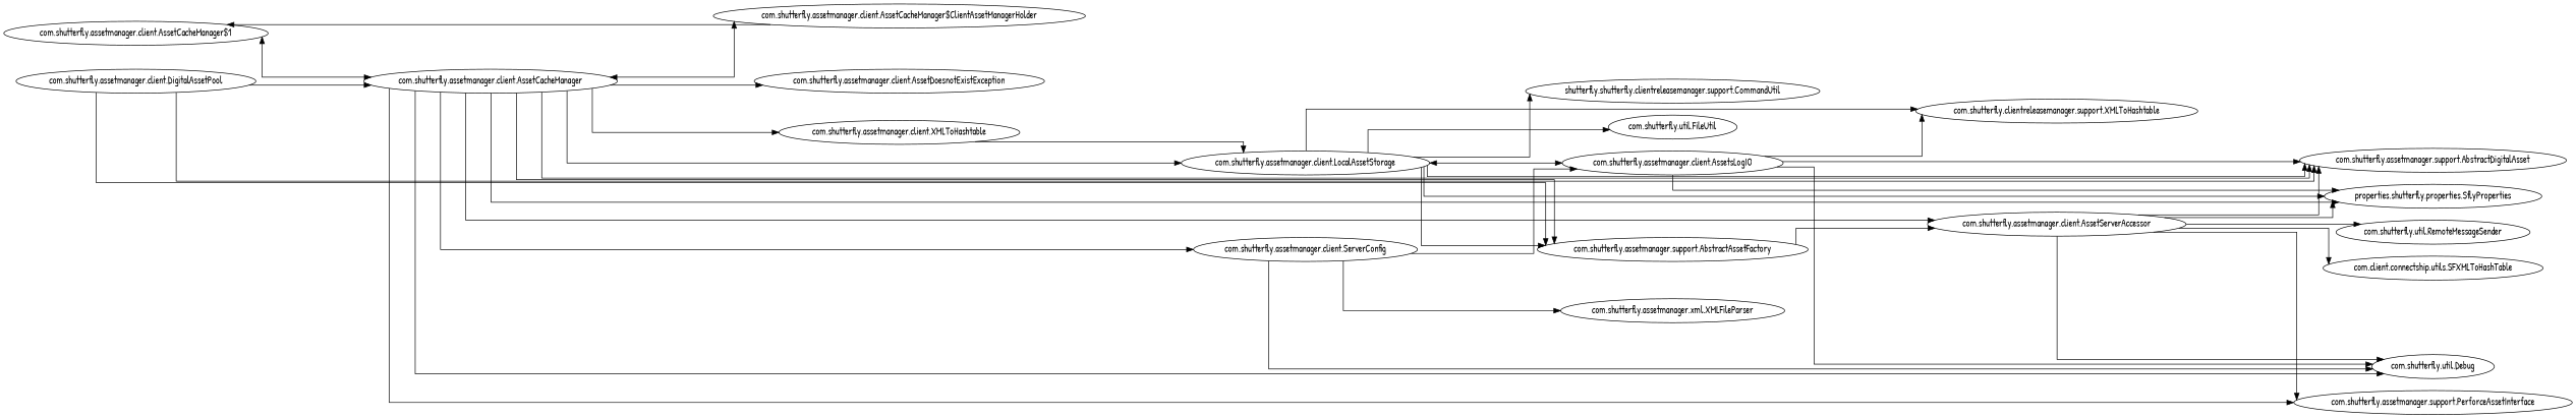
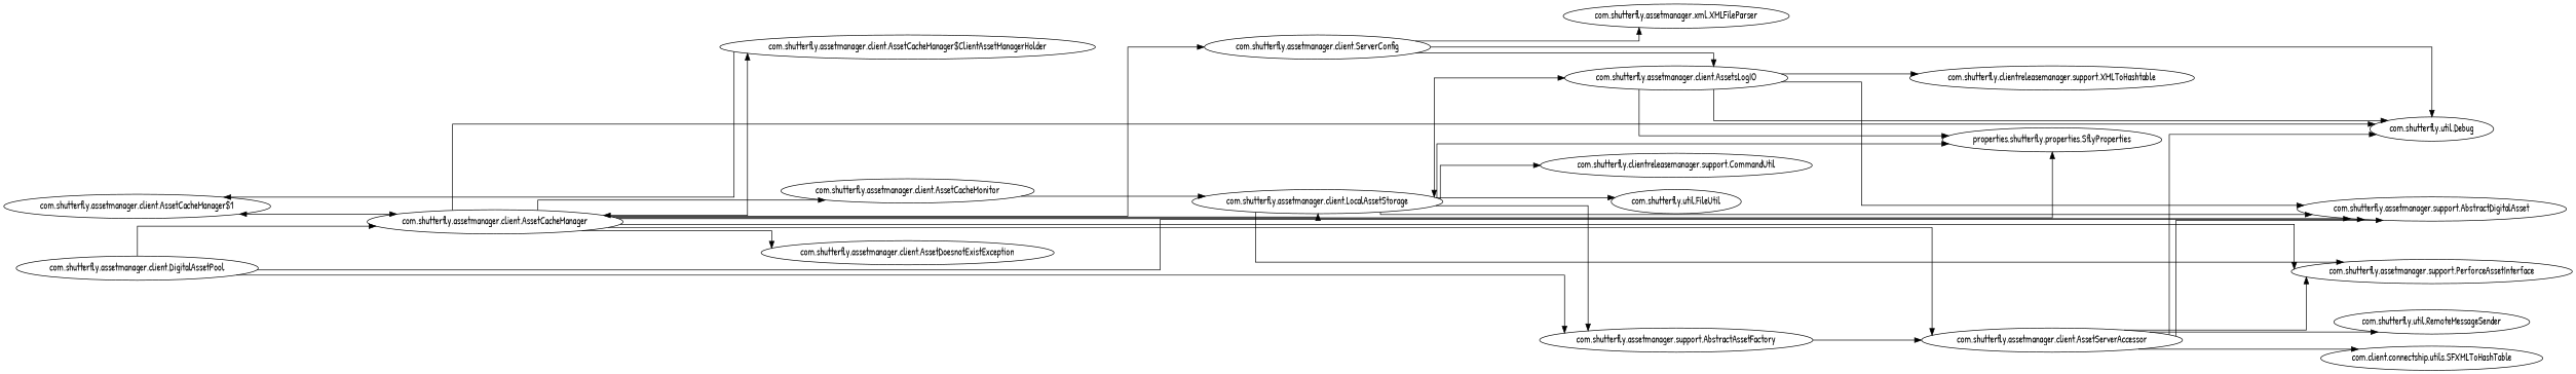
  digraph {
    concentrate=true
    fontname="Patrick Hand"
    rankdir=LR
    ranksep=2.0
    splines=ortho
    node [fontname="Patrick Hand"]
    edge [fontname="Patrick Hand"]
    "com.shutterfly.assetmanager.client.AssetCacheManager$1"
    "com.shutterfly.assetmanager.client.AssetCacheManager"
    "com.shutterfly.assetmanager.client.AssetCacheManager$ClientAssetManagerHolder"
    "com.shutterfly.assetmanager.client.LocalAssetStorage"
    "com.shutterfly.assetmanager.client.AssetServerAccessor"
-   "com.shutterfly.assetmanager.client.AssetCacheMonitor" [label="com.shutterfly.assetmanager.client.XMLToHashtable"]
+   "com.shutterfly.assetmanager.client.AssetCacheMonitor"
    "com.shutterfly.assetmanager.support.AbstractDigitalAsset"
    "com.shutterfly.assetmanager.support.PerforceAssetInterface"
    "com.shutterfly.assetmanager.client.AssetDoesnotExistException"
    "com.shutterfly.assetmanager.client.ServerConfig"
    n11 [label="properties.shutterfly.properties.SflyProperties"]
    "com.shutterfly.assetmanager.support.AbstractAssetFactory"
    "com.shutterfly.util.Debug"
    "com.shutterfly.assetmanager.client.AssetsLogIO"
-   "com.shutterfly.clientreleasemanager.support.CommandUtil" [label="shutterfly.shutterfly.clientreleasemanager.support.CommandUtil"]
+   "com.shutterfly.clientreleasemanager.support.CommandUtil"
    "com.shutterfly.util.FileUtil"
    "com.shutterfly.util.RemoteMessageSender"
    n18 [label="com.client.connectship.utils.SFXMLToHashTable"]
    "com.shutterfly.assetmanager.xml.XMLFileParser"
    "com.shutterfly.clientreleasemanager.support.XMLToHashtable"
    "com.shutterfly.assetmanager.client.DigitalAssetPool"
    "com.shutterfly.assetmanager.client.AssetCacheManager$1" -> "com.shutterfly.assetmanager.client.AssetCacheManager"
    "com.shutterfly.assetmanager.client.AssetCacheManager" -> "com.shutterfly.assetmanager.client.AssetCacheManager$1"
    "com.shutterfly.assetmanager.client.AssetCacheManager" -> "com.shutterfly.assetmanager.client.AssetCacheManager$ClientAssetManagerHolder"
    "com.shutterfly.assetmanager.client.AssetCacheManager" -> "com.shutterfly.assetmanager.client.LocalAssetStorage"
    "com.shutterfly.assetmanager.client.AssetCacheManager" -> "com.shutterfly.assetmanager.client.AssetServerAccessor"
    "com.shutterfly.assetmanager.client.AssetCacheManager" -> "com.shutterfly.assetmanager.client.AssetCacheMonitor"
    "com.shutterfly.assetmanager.client.AssetCacheManager" -> "com.shutterfly.assetmanager.support.AbstractDigitalAsset"
    "com.shutterfly.assetmanager.client.AssetCacheManager" -> "com.shutterfly.assetmanager.support.PerforceAssetInterface"
    "com.shutterfly.assetmanager.client.AssetCacheManager" -> "com.shutterfly.assetmanager.client.AssetDoesnotExistException"
    "com.shutterfly.assetmanager.client.AssetCacheManager" -> "com.shutterfly.assetmanager.client.ServerConfig"
    "com.shutterfly.assetmanager.client.AssetCacheManager" -> n11
-   "com.shutterfly.assetmanager.client.AssetCacheManager" -> "com.shutterfly.assetmanager.support.AbstractAssetFactory"
    "com.shutterfly.assetmanager.client.AssetCacheManager" -> "com.shutterfly.util.Debug"
    "com.shutterfly.assetmanager.client.AssetCacheManager$ClientAssetManagerHolder" -> "com.shutterfly.assetmanager.client.AssetCacheManager$1"
    "com.shutterfly.assetmanager.client.AssetCacheManager$ClientAssetManagerHolder" -> "com.shutterfly.assetmanager.client.AssetCacheManager"
    "com.shutterfly.assetmanager.client.LocalAssetStorage" -> "com.shutterfly.assetmanager.support.AbstractDigitalAsset"
-   "com.shutterfly.assetmanager.client.LocalAssetStorage" -> "com.shutterfly.clientreleasemanager.support.XMLToHashtable"
+   "com.shutterfly.assetmanager.client.LocalAssetStorage" -> "com.shutterfly.assetmanager.support.PerforceAssetInterface"
    "com.shutterfly.assetmanager.client.LocalAssetStorage" -> n11
    "com.shutterfly.assetmanager.client.LocalAssetStorage" -> "com.shutterfly.assetmanager.support.AbstractAssetFactory"
    "com.shutterfly.assetmanager.client.LocalAssetStorage" -> "com.shutterfly.assetmanager.client.AssetsLogIO"
    "com.shutterfly.assetmanager.client.LocalAssetStorage" -> "com.shutterfly.clientreleasemanager.support.CommandUtil"
    "com.shutterfly.assetmanager.client.LocalAssetStorage" -> "com.shutterfly.util.FileUtil"
    "com.shutterfly.assetmanager.client.AssetServerAccessor" -> "com.shutterfly.assetmanager.support.AbstractDigitalAsset"
    "com.shutterfly.assetmanager.client.AssetServerAccessor" -> "com.shutterfly.assetmanager.support.PerforceAssetInterface"
-   "com.shutterfly.assetmanager.client.AssetServerAccessor" -> n11
    "com.shutterfly.assetmanager.client.AssetServerAccessor" -> "com.shutterfly.util.Debug"
    "com.shutterfly.assetmanager.client.AssetServerAccessor" -> "com.shutterfly.util.RemoteMessageSender"
    "com.shutterfly.assetmanager.client.AssetServerAccessor" -> n18
    "com.shutterfly.assetmanager.client.AssetCacheMonitor" -> "com.shutterfly.assetmanager.client.LocalAssetStorage"
    "com.shutterfly.assetmanager.client.ServerConfig" -> "com.shutterfly.util.Debug"
    "com.shutterfly.assetmanager.client.ServerConfig" -> "com.shutterfly.assetmanager.client.AssetsLogIO"
    "com.shutterfly.assetmanager.client.ServerConfig" -> "com.shutterfly.assetmanager.xml.XMLFileParser"
    "com.shutterfly.assetmanager.support.AbstractAssetFactory" -> "com.shutterfly.assetmanager.client.AssetServerAccessor"
    "com.shutterfly.assetmanager.client.AssetsLogIO" -> "com.shutterfly.assetmanager.client.LocalAssetStorage"
    "com.shutterfly.assetmanager.client.AssetsLogIO" -> "com.shutterfly.assetmanager.support.AbstractDigitalAsset"
    "com.shutterfly.assetmanager.client.AssetsLogIO" -> n11
    "com.shutterfly.assetmanager.client.AssetsLogIO" -> "com.shutterfly.util.Debug"
    "com.shutterfly.assetmanager.client.AssetsLogIO" -> "com.shutterfly.clientreleasemanager.support.XMLToHashtable"
    "com.shutterfly.assetmanager.client.DigitalAssetPool" -> "com.shutterfly.assetmanager.client.AssetCacheManager"
    "com.shutterfly.assetmanager.client.DigitalAssetPool" -> "com.shutterfly.assetmanager.support.AbstractDigitalAsset"
    "com.shutterfly.assetmanager.client.DigitalAssetPool" -> "com.shutterfly.assetmanager.support.AbstractAssetFactory"
  }
